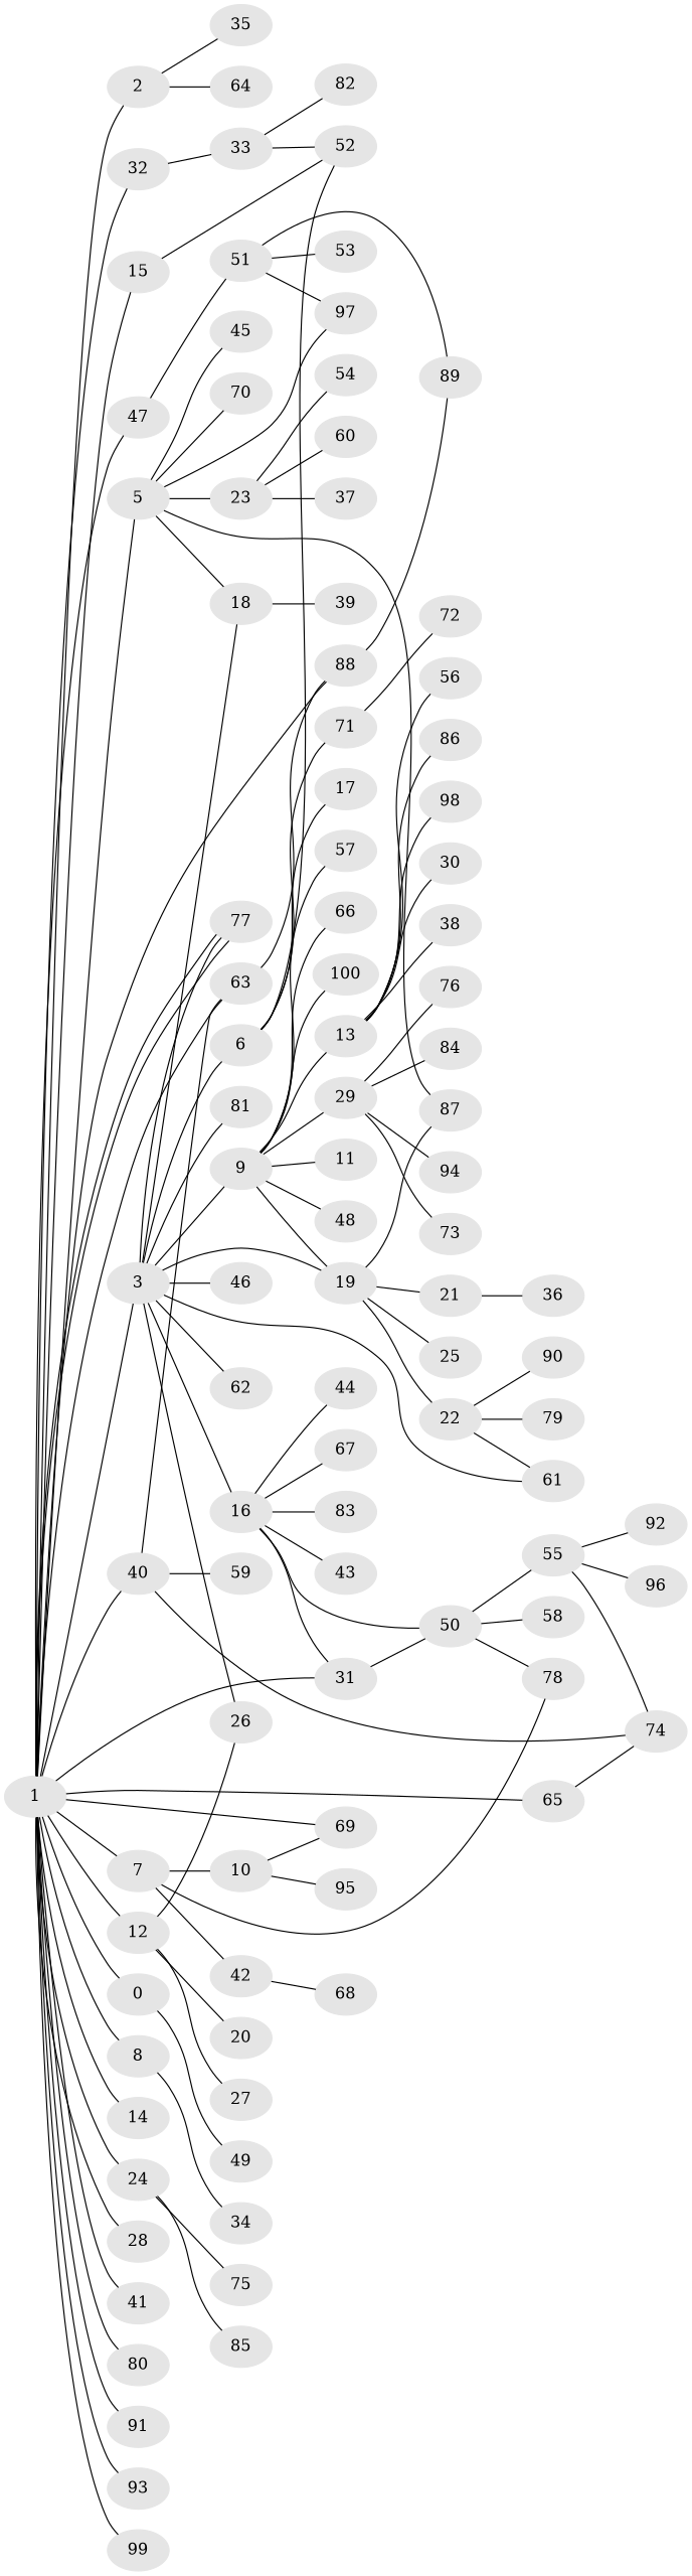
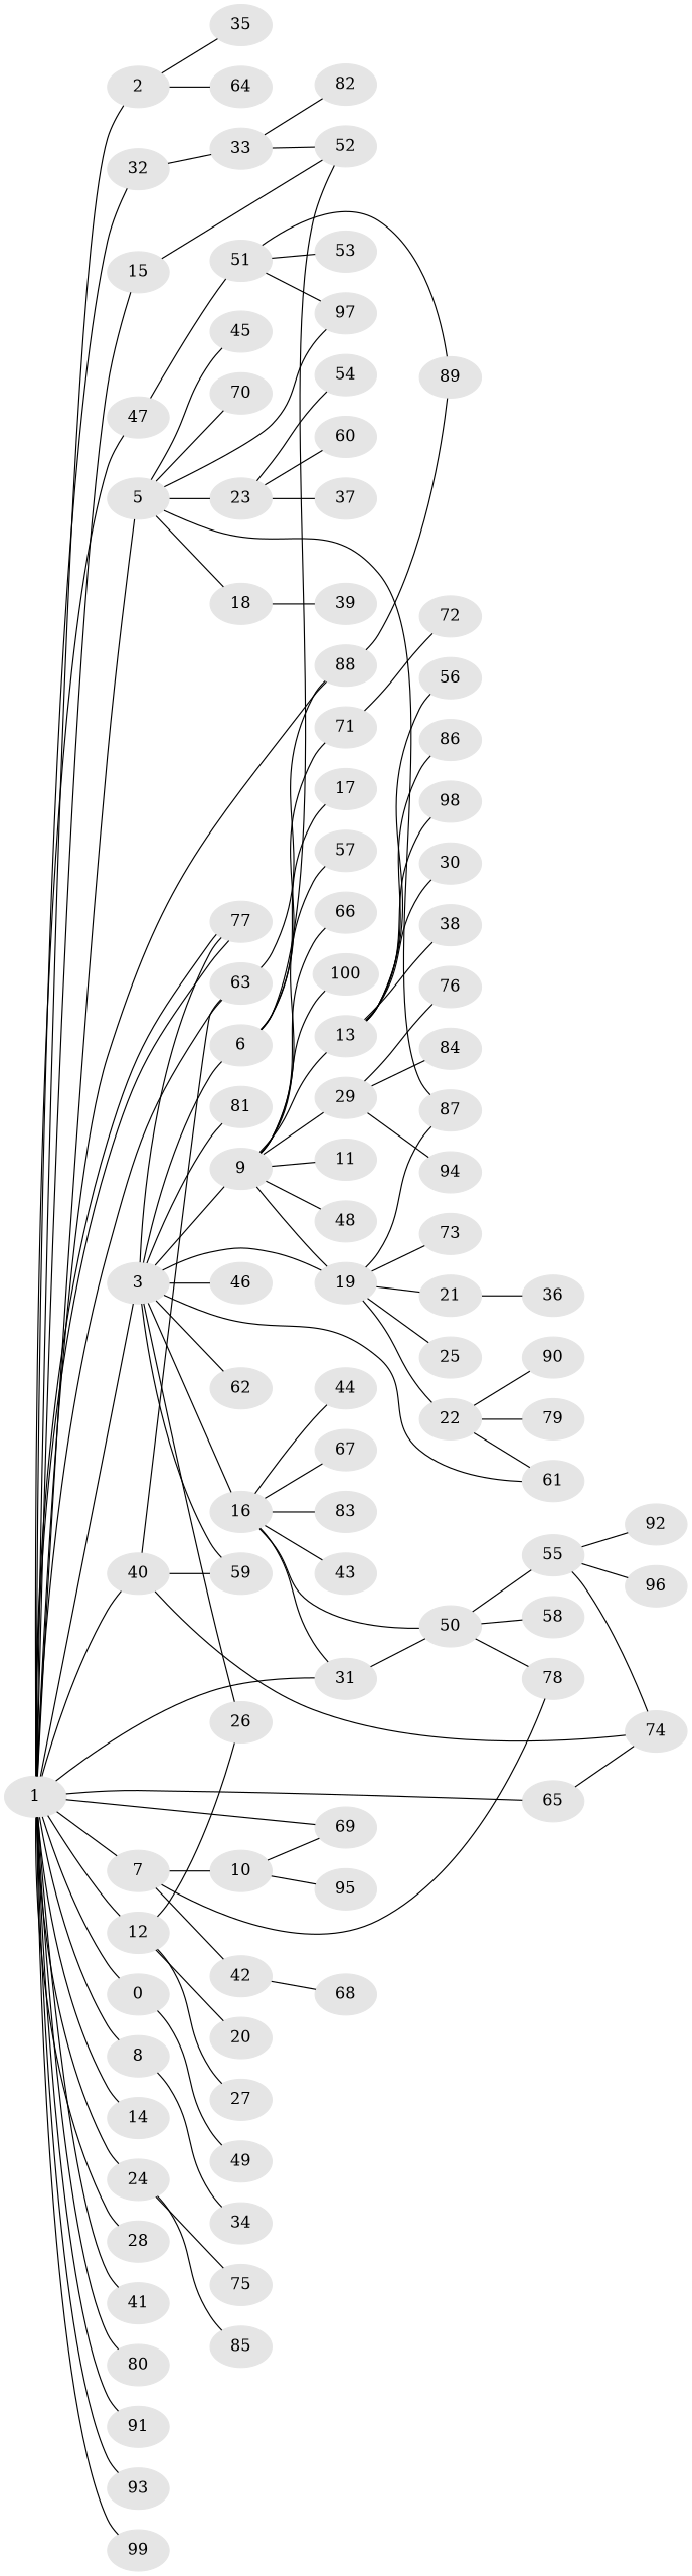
  graph {
    rankdir=LR
    node [color=gray90 style=filled]
    1
    2
    3
    n4 [label=0]
    5
    7
    8
    12
    14
    15
    24
    28
    31
    32
    40
    41
    47
    63
    65
    69
    77
    80
    88
    91
    93
    99
    35
    64
    6
    9
    16
    18
    19
    26
    46
    61
    62
    81
    49
    23
    45
    70
    87
    97
    10
    42
    78
    34
    20
    27
    52
    75
    85
    50
    33
    59
    74
    51
    89
    17
    71
    11
    13
    29
    48
    57
    66
    100
    43
    44
    67
    83
    39
    21
    22
    25
    37
    54
    60
    72
    95
    68
    30
    38
    56
    86
    98
    73
    76
    84
    94
    55
    58
    36
    79
    90
    82
    53
    92
    96
    1 -- 2
    1 -- 3
    1 -- n4
    1 -- 5
    1 -- 7
    1 -- 8
    1 -- 12
    1 -- 14
    1 -- 15
    1 -- 24
    1 -- 28
    1 -- 31
    1 -- 32
    1 -- 40
    1 -- 41
    1 -- 47
    1 -- 63
    1 -- 65
    1 -- 69
    1 -- 77
    1 -- 77
    1 -- 80
    1 -- 88
    1 -- 91
    1 -- 93
    1 -- 99
    2 -- 35
    2 -- 64
    3 -- 77
    3 -- 6
    3 -- 9
    3 -- 16
-   3 -- 18
+   3 -- 59
    3 -- 19
    3 -- 26
    3 -- 46
    3 -- 61
    3 -- 62
    3 -- 81
    n4 -- 49
    5 -- 18
    5 -- 23
    5 -- 45
    5 -- 70
    5 -- 87
    5 -- 97
    7 -- 10
    7 -- 42
    7 -- 78
    8 -- 34
    12 -- 26
    12 -- 20
    12 -- 27
    15 -- 52
    24 -- 75
    24 -- 85
    31 -- 50
    32 -- 33
    40 -- 63
    40 -- 59
    40 -- 74
    47 -- 51
    63 -- 88
    65 -- 74
    88 -- 89
    6 -- 52
    6 -- 17
    6 -- 71
    9 -- 19
    9 -- 11
    9 -- 13
    9 -- 29
    9 -- 48
    9 -- 57
    9 -- 66
    9 -- 100
    16 -- 31
    16 -- 50
    16 -- 43
    16 -- 44
    16 -- 67
    16 -- 83
    18 -- 39
    19 -- 87
    19 -- 21
    19 -- 22
    19 -- 25
    23 -- 37
    23 -- 54
    23 -- 60
    10 -- 69
    10 -- 95
    42 -- 68
    50 -- 78
    50 -- 55
    50 -- 58
    33 -- 52
    33 -- 82
    51 -- 97
    51 -- 89
    51 -- 53
    71 -- 72
    13 -- 30
    13 -- 38
    13 -- 56
    13 -- 86
    13 -- 98
-   29 -- 73
+   19 -- 73
    29 -- 76
    29 -- 84
    29 -- 94
    21 -- 36
    22 -- 61
    22 -- 79
    22 -- 90
    55 -- 74
    55 -- 92
    55 -- 96
  }
